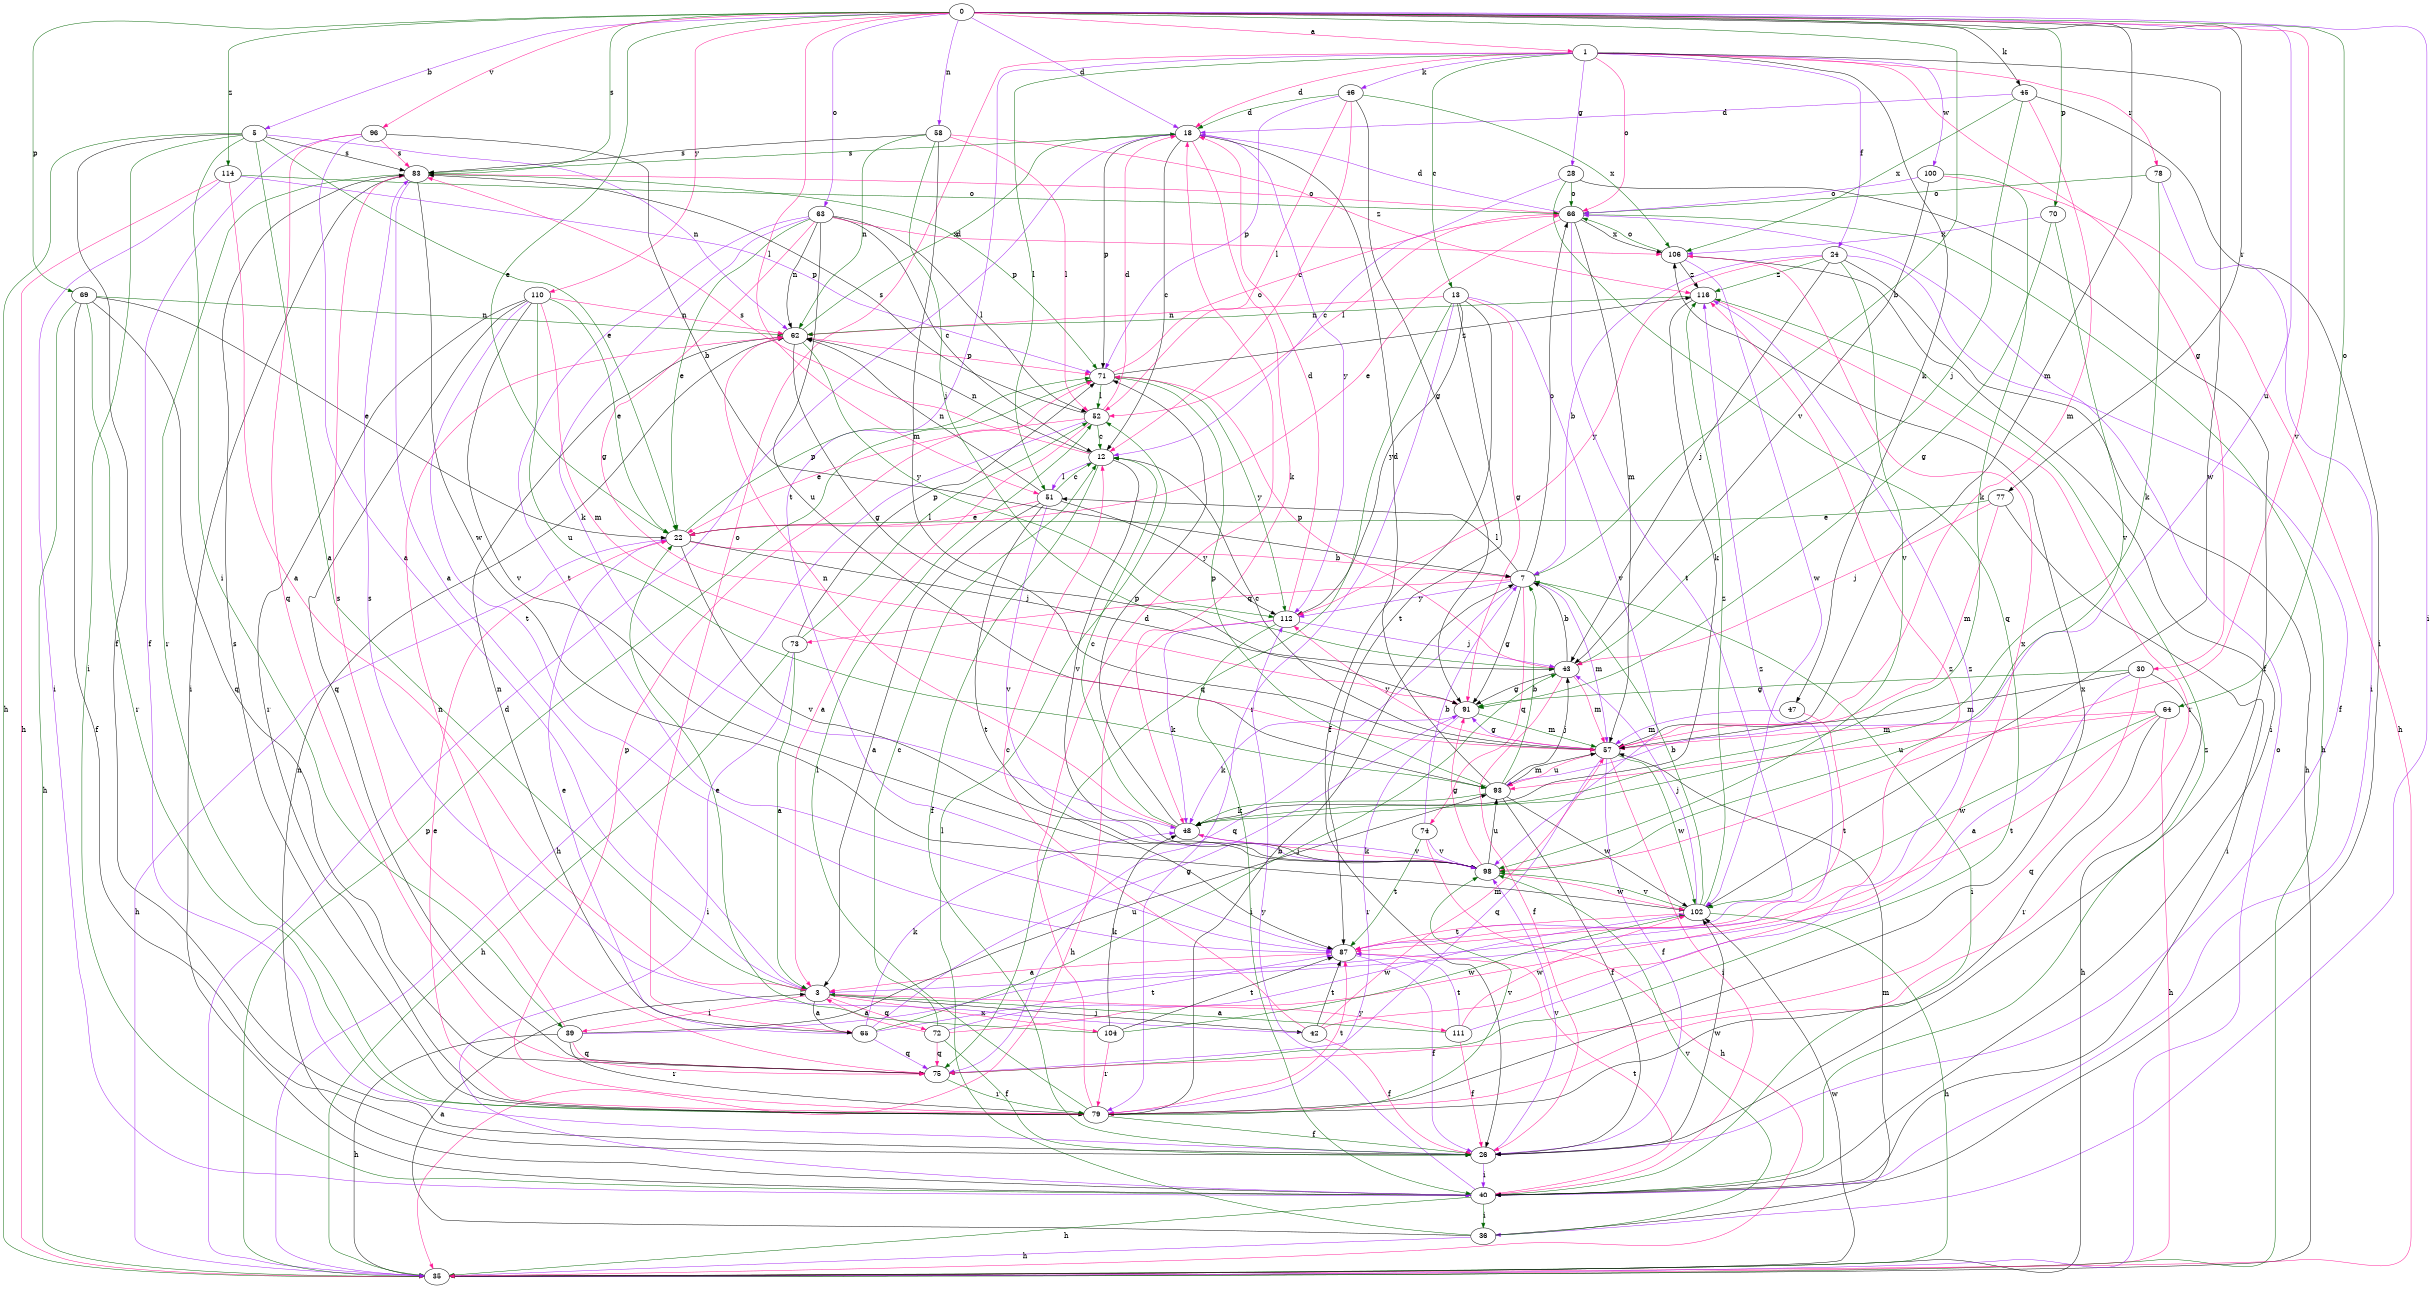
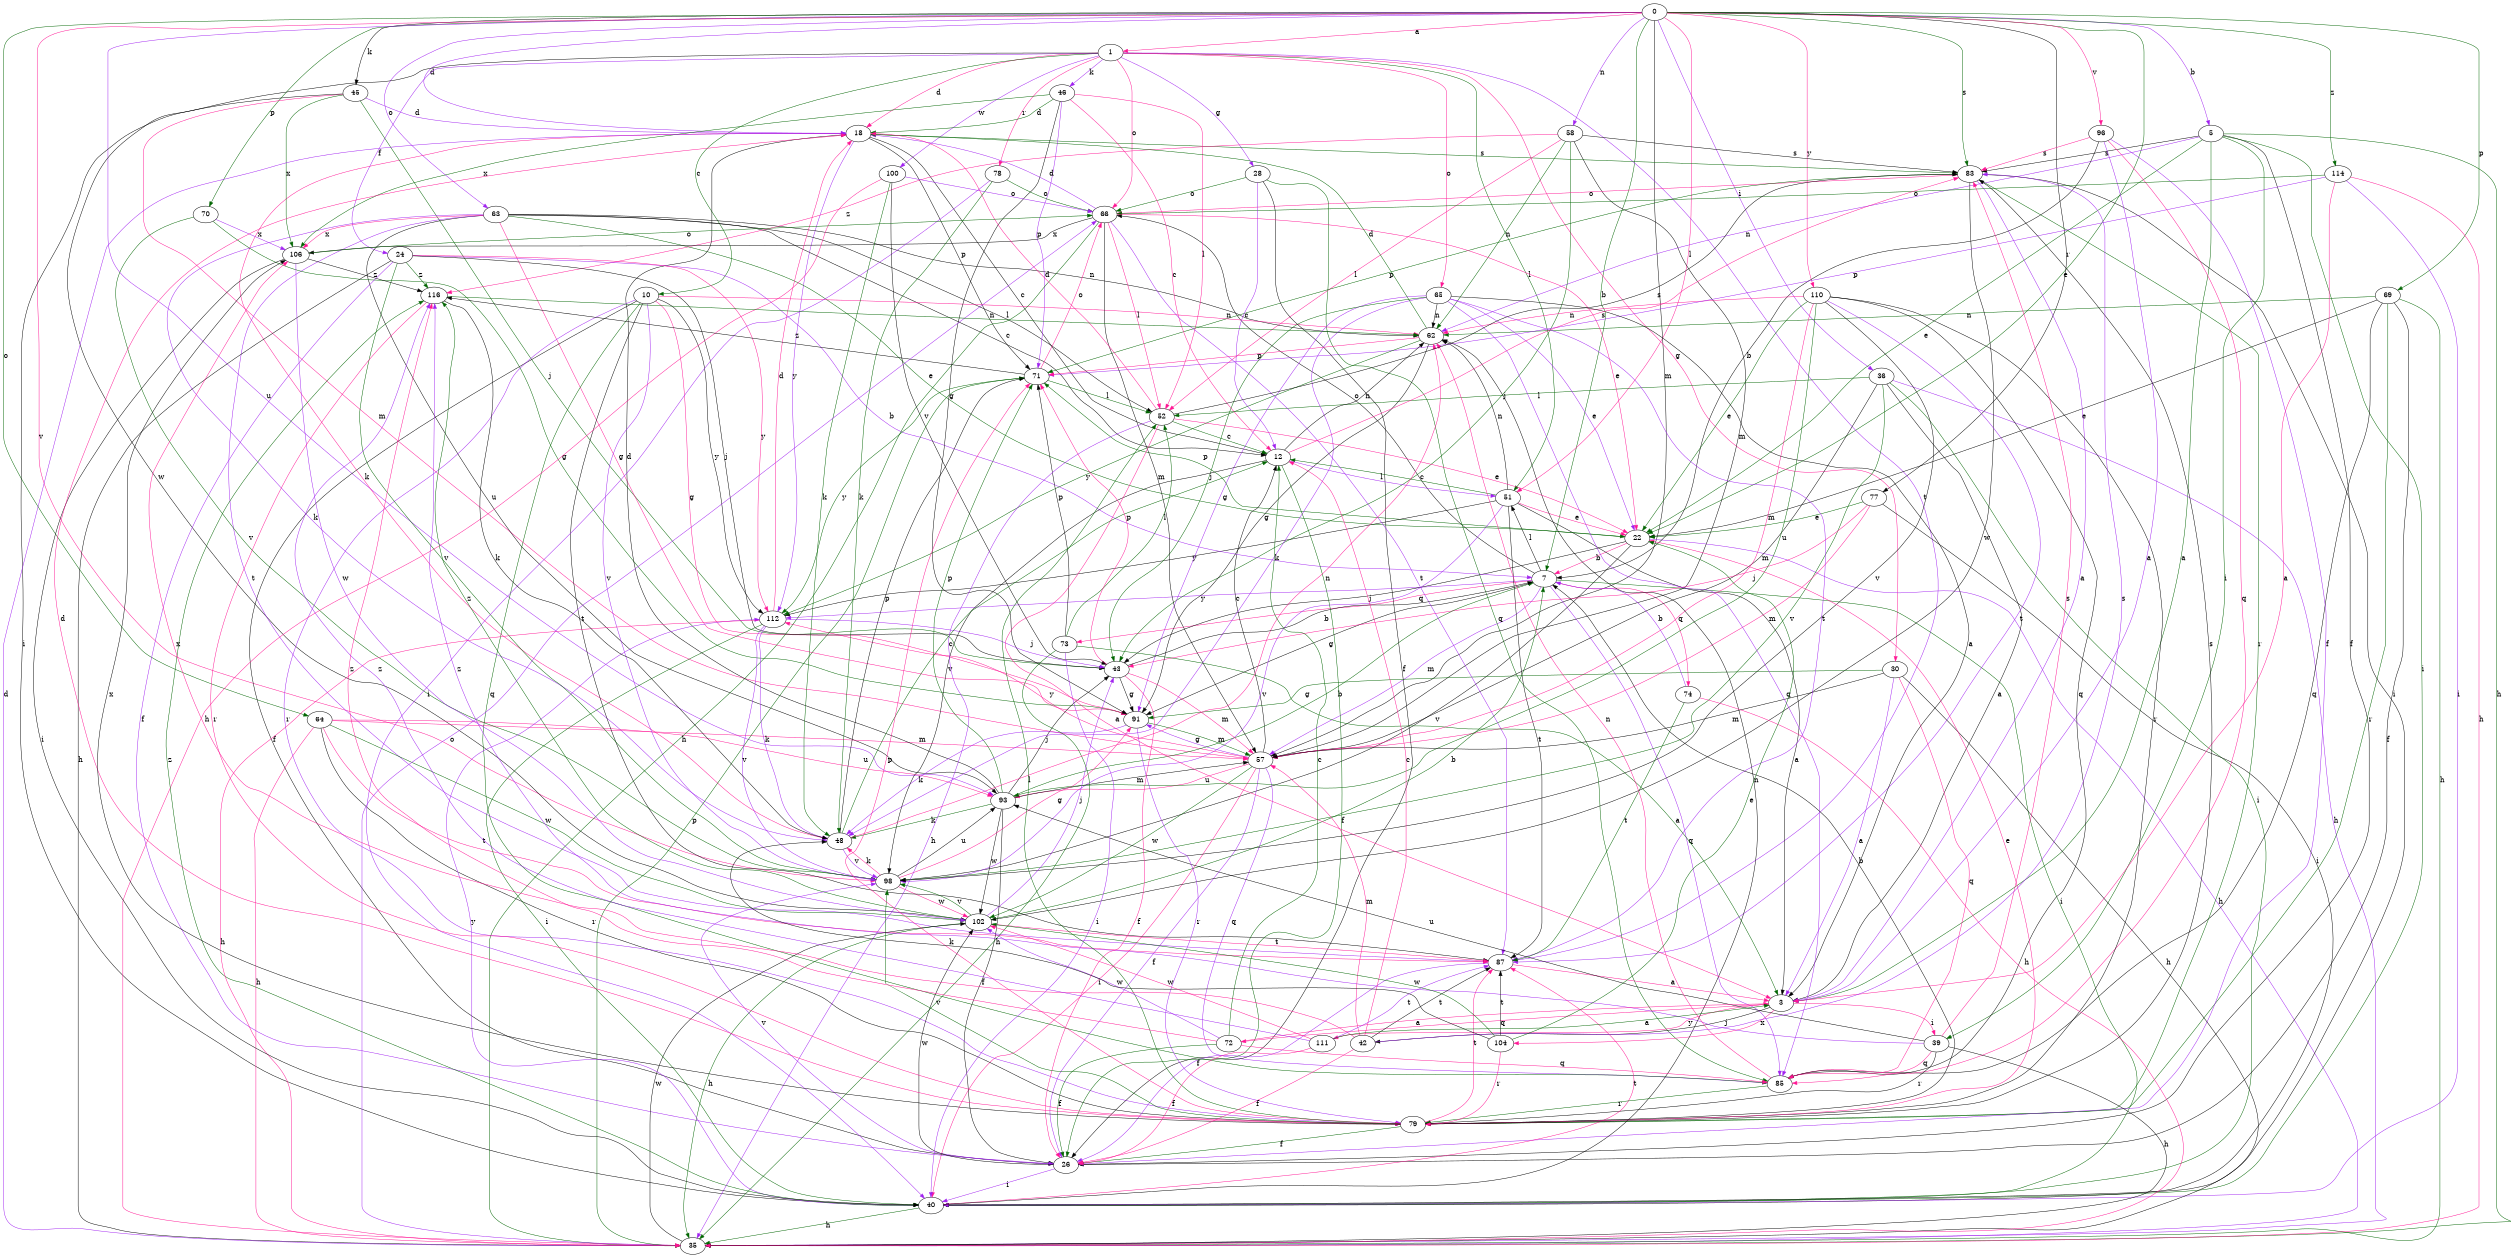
  strict digraph {
    edge [color=deeppink]
    0
    1
    5
    7
    18
    22
    36
    45
    51
    57
    58
    63
    64
    69
    70
    77
    83
    93
    96
    98
    110
    114
-   10 [label=13]
+   10
    24
    28
    30
    46
-   47
    65
    66
    78
    87
    100
    102
    3
    39
    26
    35
    40
    62
    n41 [label=91]
    73
    74
-   75
+   75 [label=85]
    112
    12
    48
    71
    43
    52
    106
    116
    79
    42
    72
    104
    111
    0 -> 1 [label=a]
    0 -> 5 [color=purple label=b]
    0 -> 7 [color=darkgreen label=b]
    0 -> 18 [color=purple label=d]
    0 -> 22 [color=darkgreen label=e]
    0 -> 36 [color=purple label=i]
    0 -> 45 [color=black label=k]
    0 -> 51 [label=l]
    0 -> 57 [color=black label=m]
    0 -> 58 [color=purple label=n]
    0 -> 63 [color=purple label=o]
    0 -> 64 [color=darkgreen label=o]
    0 -> 69 [color=darkgreen label=p]
    0 -> 70 [color=darkgreen label=p]
    0 -> 77 [color=black label=r]
    0 -> 83 [color=darkgreen label=s]
    0 -> 93 [color=purple label=u]
    0 -> 96 [label=v]
    0 -> 98 [label=v]
    0 -> 110 [label=y]
    0 -> 114 [color=darkgreen label=z]
    1 -> 18 [label=d]
    1 -> 51 [color=darkgreen label=l]
    1 -> 10 [color=darkgreen label=c]
    1 -> 24 [color=purple label=f]
    1 -> 28 [color=purple label=g]
    1 -> 30 [label=g]
    1 -> 46 [color=purple label=k]
-   1 -> 47 [color=black label=k]
    1 -> 65 [label=o]
    1 -> 66 [label=o]
    1 -> 78 [label=r]
    1 -> 87 [color=purple label=t]
    1 -> 100 [color=purple label=w]
    1 -> 102 [color=black label=w]
    5 -> 22 [color=darkgreen label=e]
    5 -> 83 [color=black label=s]
    5 -> 3 [color=darkgreen label=a]
    5 -> 39 [color=darkgreen label=i]
    5 -> 26 [color=black label=f]
    5 -> 35 [color=darkgreen label=h]
    5 -> 40 [color=darkgreen label=i]
    5 -> 62 [color=purple label=n]
    7 -> 51 [color=black label=l]
    7 -> 57 [color=purple label=m]
    7 -> 66 [color=black label=o]
    7 -> 40 [color=darkgreen label=i]
    7 -> n41 [color=black label=g]
    7 -> 73 [label=q]
    7 -> 74 [label=q]
    7 -> 75 [color=purple label=q]
    7 -> 112 [color=purple label=y]
    18 -> 83 [color=darkgreen label=s]
    18 -> 112 [color=purple label=y]
    18 -> 12 [color=black label=c]
    18 -> 48 [label=k]
    18 -> 71 [color=black label=p]
    22 -> 7 [label=b]
    22 -> 98 [color=black label=v]
    22 -> 35 [color=purple label=h]
    22 -> 71 [color=darkgreen label=p]
    22 -> 43 [color=black label=j]
    36 -> 57 [color=black label=m]
    36 -> 98 [color=darkgreen label=v]
    36 -> 3 [color=black label=a]
    36 -> 35 [color=purple label=h]
-   40 -> 36 [color=darkgreen label=i]
+   36 -> 40 [color=darkgreen label=i]
    36 -> 52 [color=darkgreen label=l]
    45 -> 18 [color=purple label=d]
    45 -> 57 [label=m]
    45 -> 40 [color=black label=i]
    45 -> 43 [color=darkgreen label=j]
    45 -> 106 [color=darkgreen label=x]
    51 -> 22 [label=e]
    51 -> 98 [color=purple label=v]
    51 -> 87 [color=black label=t]
    51 -> 3 [color=black label=a]
    51 -> 62 [color=black label=n]
    51 -> 112 [color=black label=y]
    51 -> 12 [color=darkgreen label=c]
    57 -> 93 [label=u]
    57 -> 102 [color=darkgreen label=w]
    57 -> 26 [color=purple label=f]
    57 -> 40 [label=i]
    57 -> n41 [color=purple label=g]
    57 -> 75 [color=purple label=q]
    57 -> 112 [label=y]
    57 -> 12 [color=black label=c]
    58 -> 57 [color=black label=m]
    58 -> 83 [color=black label=s]
    58 -> 62 [color=darkgreen label=n]
    58 -> 43 [color=darkgreen label=j]
    58 -> 52 [label=l]
    58 -> 116 [label=z]
    63 -> 22 [color=darkgreen label=e]
    63 -> 93 [color=black label=u]
    63 -> 87 [color=purple label=t]
    63 -> 62 [color=black label=n]
    63 -> n41 [label=g]
    63 -> 12 [color=black label=c]
    63 -> 48 [color=purple label=k]
    63 -> 52 [color=black label=l]
    63 -> 106 [label=x]
    64 -> 57 [label=m]
    64 -> 93 [label=u]
    64 -> 87 [label=t]
    64 -> 102 [color=darkgreen label=w]
    64 -> 35 [label=h]
    64 -> 79 [color=black label=r]
    69 -> 22 [color=black label=e]
    69 -> 26 [color=black label=f]
    69 -> 35 [color=darkgreen label=h]
    69 -> 62 [color=darkgreen label=n]
    69 -> 75 [color=black label=q]
    69 -> 79 [color=darkgreen label=r]
    70 -> 98 [color=darkgreen label=v]
    70 -> n41 [color=darkgreen label=g]
    70 -> 106 [color=purple label=x]
    77 -> 22 [color=darkgreen label=e]
    77 -> 57 [label=m]
    77 -> 40 [color=black label=i]
    77 -> 43 [label=j]
    83 -> 66 [label=o]
    83 -> 102 [color=black label=w]
    83 -> 3 [color=purple label=a]
    83 -> 40 [color=black label=i]
    83 -> 71 [color=darkgreen label=p]
    83 -> 79 [color=darkgreen label=r]
    93 -> 7 [color=darkgreen label=b]
    93 -> 18 [color=black label=d]
    93 -> 57 [color=black label=m]
    93 -> 102 [color=black label=w]
    93 -> 26 [color=black label=f]
    93 -> 48 [color=darkgreen label=k]
    93 -> 71 [color=darkgreen label=p]
    93 -> 43 [color=black label=j]
    96 -> 7 [color=black label=b]
    96 -> 83 [label=s]
    96 -> 3 [color=purple label=a]
    96 -> 26 [color=purple label=f]
    96 -> 75 [label=q]
    98 -> 93 [color=black label=u]
    98 -> 102 [label=w]
    98 -> n41 [label=g]
    98 -> 48 [label=k]
    110 -> 22 [color=darkgreen label=e]
    110 -> 57 [label=m]
    110 -> 93 [color=darkgreen label=u]
    110 -> 98 [color=black label=v]
    110 -> 87 [color=purple label=t]
    110 -> 62 [label=n]
    110 -> 75 [color=black label=q]
    110 -> 79 [color=black label=r]
    114 -> 66 [color=darkgreen label=o]
    114 -> 3 [label=a]
    114 -> 35 [label=h]
    114 -> 40 [color=purple label=i]
    114 -> 71 [color=purple label=p]
    10 -> 98 [color=purple label=v]
    10 -> 87 [color=black label=t]
    10 -> 26 [color=black label=f]
    10 -> 62 [label=n]
    10 -> n41 [label=g]
    10 -> 75 [color=darkgreen label=q]
    10 -> 112 [color=black label=y]
    10 -> 79 [color=purple label=r]
    24 -> 7 [color=purple label=b]
    24 -> 98 [color=darkgreen label=v]
    24 -> 26 [color=purple label=f]
    24 -> 35 [color=black label=h]
    24 -> 112 [label=y]
    24 -> 43 [color=black label=j]
    24 -> 116 [color=darkgreen label=z]
    28 -> 66 [color=darkgreen label=o]
    28 -> 26 [color=black label=f]
    28 -> 75 [color=darkgreen label=q]
    28 -> 12 [color=purple label=c]
    30 -> 57 [color=black label=m]
    30 -> 3 [color=purple label=a]
    30 -> 35 [color=black label=h]
    30 -> n41 [color=darkgreen label=g]
    30 -> 75 [label=q]
    46 -> 18 [color=darkgreen label=d]
    46 -> n41 [color=black label=g]
    46 -> 12 [label=c]
    46 -> 71 [color=purple label=p]
    46 -> 52 [label=l]
    46 -> 106 [color=darkgreen label=x]
-   47 -> 57 [color=purple label=m]
-   47 -> 87 [label=t]
    65 -> 22 [color=purple label=e]
    65 -> 87 [color=purple label=t]
-   3 -> 65 [color=black label=a]
+   65 -> 3 [color=black label=a]
    65 -> 62 [color=black label=n]
    65 -> n41 [color=purple label=g]
    65 -> 75 [color=purple label=q]
    65 -> 48 [color=purple label=k]
    65 -> 43 [color=darkgreen label=j]
    66 -> 18 [color=purple label=d]
    66 -> 22 [label=e]
    66 -> 57 [color=black label=m]
    66 -> 87 [color=purple label=t]
    66 -> 35 [color=darkgreen label=h]
    66 -> 52 [label=l]
    66 -> 106 [color=black label=x]
    78 -> 66 [color=darkgreen label=o]
    78 -> 40 [color=purple label=i]
    78 -> 48 [color=darkgreen label=k]
    87 -> 3 [label=a]
    87 -> 26 [color=purple label=f]
    100 -> 66 [color=purple label=o]
    100 -> 35 [label=h]
    100 -> 48 [color=darkgreen label=k]
    100 -> 43 [color=black label=v]
    102 -> 7 [color=darkgreen label=b]
    102 -> 98 [color=darkgreen label=v]
    102 -> 87 [label=t]
    102 -> 35 [color=darkgreen label=h]
    102 -> 43 [color=purple label=j]
    102 -> 116 [color=darkgreen label=z]
    3 -> 39 [label=i]
    3 -> 42 [color=black label=j]
    3 -> 72 [label=q]
    3 -> 104 [label=x]
    3 -> 111 [label=y]
    39 -> 83 [label=s]
    39 -> 93 [color=black label=u]
    39 -> 35 [color=black label=h]
    39 -> 75 [label=q]
    39 -> 116 [color=purple label=z]
    39 -> 79 [color=black label=r]
    26 -> 98 [color=purple label=v]
    26 -> 102 [color=black label=w]
    26 -> 40 [color=purple label=i]
    35 -> 18 [color=purple label=d]
    35 -> 66 [color=purple label=o]
    35 -> 102 [color=black label=w]
    35 -> 71 [color=darkgreen label=p]
    40 -> 87 [label=t]
    40 -> 35 [color=darkgreen label=h]
    40 -> 62 [color=black label=n]
    40 -> 112 [color=purple label=y]
    40 -> 116 [color=darkgreen label=z]
    62 -> 18 [color=darkgreen label=d]
    62 -> n41 [color=black label=g]
    62 -> 112 [color=darkgreen label=y]
    62 -> 71 [label=p]
    n41 -> 57 [color=darkgreen label=m]
    n41 -> 48 [color=purple label=k]
    n41 -> 79 [color=purple label=r]
    73 -> 3 [color=darkgreen label=a]
    73 -> 35 [color=darkgreen label=h]
    73 -> 40 [color=purple label=i]
    73 -> 71 [color=black label=p]
    73 -> 52 [color=darkgreen label=l]
    74 -> 7 [color=purple label=b]
    74 -> 87 [color=darkgreen label=t]
    74 -> 35 [label=h]
    75 -> 62 [label=n]
    75 -> 79 [color=darkgreen label=r]
    112 -> 18 [label=d]
-   74 -> 98 [color=purple label=v]
+   112 -> 98 [color=purple label=v]
    112 -> 35 [label=h]
    112 -> 40 [color=darkgreen label=i]
    112 -> 48 [color=purple label=k]
    112 -> 43 [color=purple label=j]
    12 -> 51 [color=purple label=l]
    12 -> 83 [label=s]
    12 -> 98 [color=black label=v]
    12 -> 26 [color=darkgreen label=f]
    12 -> 62 [color=black label=n]
    48 -> 98 [color=purple label=v]
    48 -> 62 [label=n]
    48 -> 12 [color=darkgreen label=c]
    48 -> 71 [color=black label=p]
    71 -> 66 [label=o]
    71 -> 112 [color=darkgreen label=y]
    71 -> 52 [color=darkgreen label=l]
    71 -> 116 [color=black label=z]
    43 -> 7 [color=black label=b]
    43 -> 57 [label=m]
    43 -> 26 [label=f]
    43 -> n41 [color=black label=g]
    43 -> 71 [label=p]
    52 -> 18 [label=d]
    52 -> 22 [label=e]
    52 -> 83 [color=black label=s]
    52 -> 3 [label=a]
    52 -> 35 [color=purple label=h]
    52 -> 12 [color=darkgreen label=c]
    106 -> 66 [color=darkgreen label=o]
    106 -> 102 [color=purple label=w]
    106 -> 40 [color=black label=i]
    106 -> 116 [color=black label=z]
    116 -> 62 [color=darkgreen label=n]
    116 -> 48 [color=black label=k]
    116 -> 79 [label=r]
    79 -> 7 [color=black label=b]
    79 -> 18 [label=d]
    79 -> 22 [label=e]
    79 -> 83 [color=black label=s]
    79 -> 98 [color=darkgreen label=v]
    79 -> 87 [label=t]
    79 -> 26 [color=darkgreen label=f]
    79 -> 71 [label=p]
    79 -> 52 [color=darkgreen label=l]
    79 -> 106 [color=black label=x]
    42 -> 57 [label=m]
    42 -> 83 [color=purple label=s]
    42 -> 87 [color=black label=t]
    42 -> 26 [label=f]
    42 -> 12 [label=c]
    42 -> 106 [label=x]
    72 -> 102 [color=purple label=w]
    72 -> 3 [label=a]
    72 -> 26 [color=darkgreen label=f]
    72 -> 75 [label=q]
    72 -> 12 [color=darkgreen label=c]
    72 -> 116 [label=z]
    104 -> 22 [color=darkgreen label=e]
    104 -> 87 [color=black label=t]
    104 -> 102 [color=darkgreen label=w]
    104 -> 48 [color=black label=k]
    104 -> 79 [label=r]
    111 -> 87 [color=purple label=t]
    111 -> 102 [label=w]
    111 -> 3 [color=darkgreen label=a]
    111 -> 26 [label=f]
    111 -> 116 [color=purple label=z]
  }
